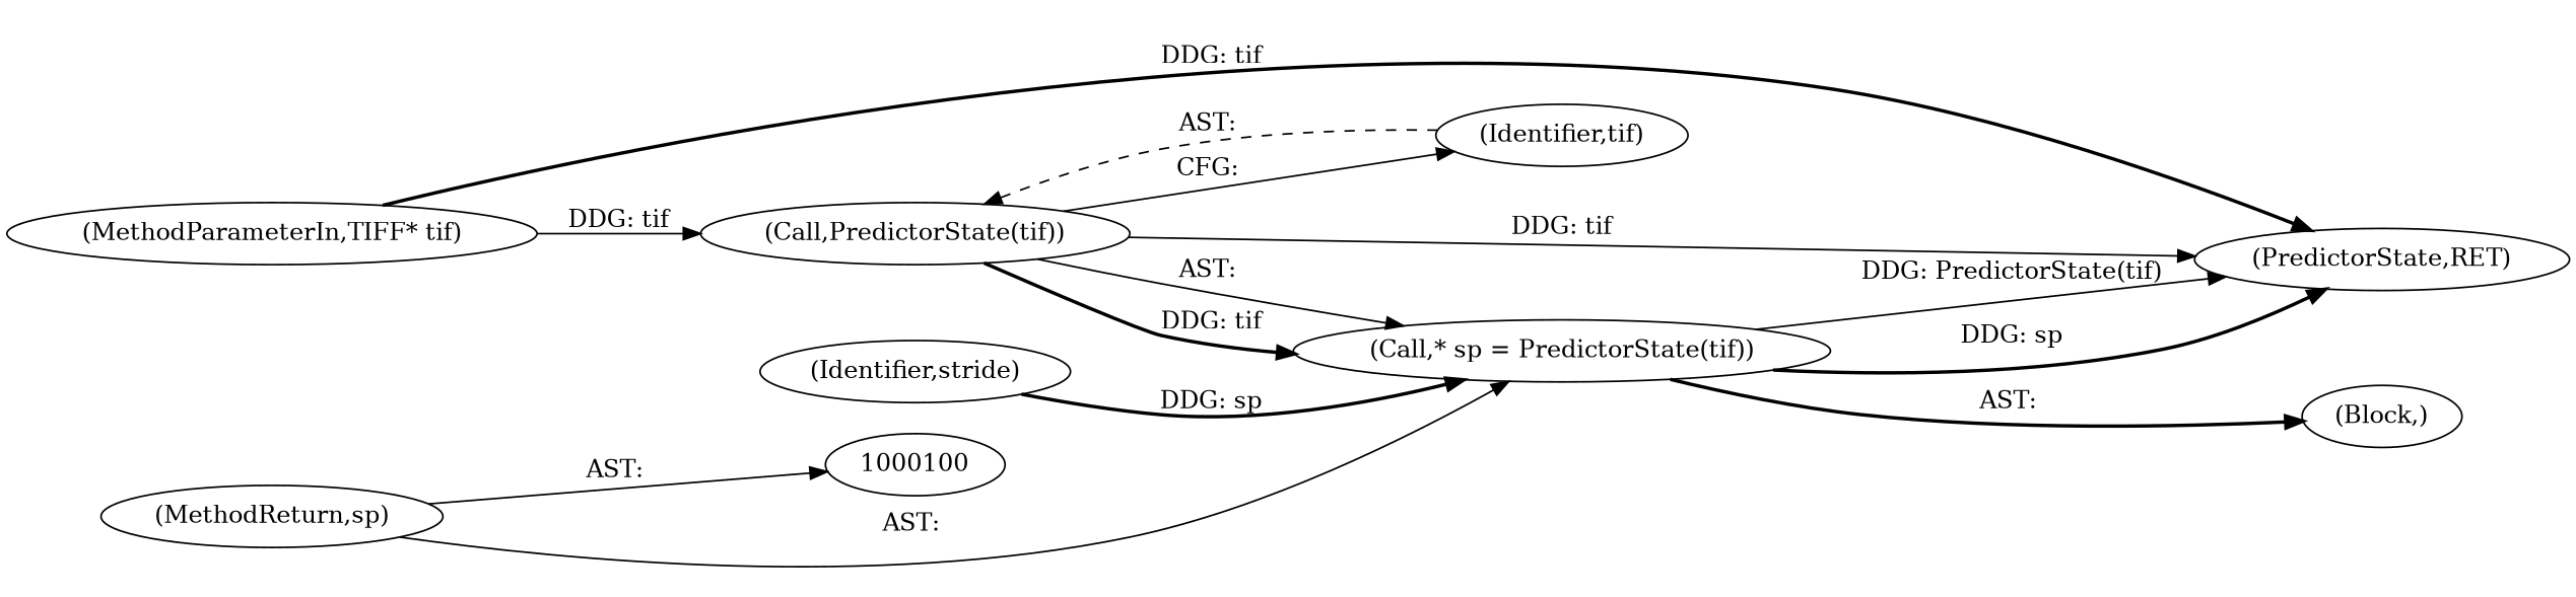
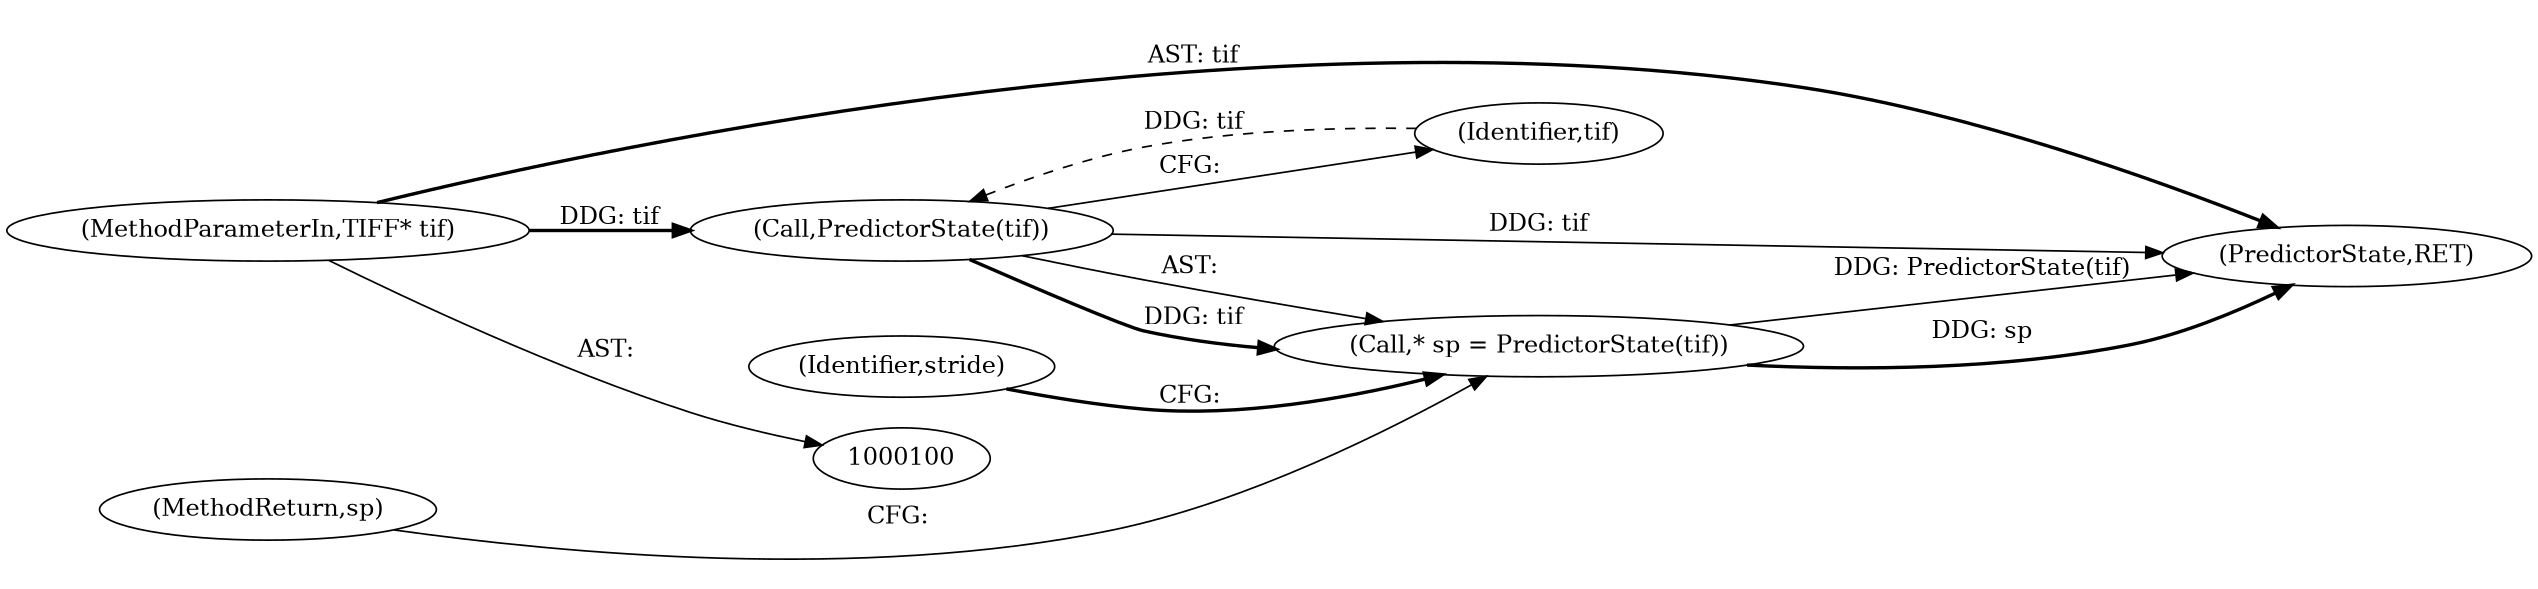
  digraph {
    rankdir=LR
    edge [style=solid]
    n1 [label="(Call,PredictorState(tif))"]
    n2 [label="(Call,* sp = PredictorState(tif))"]
    n3 [label="(PredictorState,RET)"]
    n4 [label="(Identifier,tif)"]
-   n5 [label="(Block,)"]
    n6 [label="(MethodParameterIn,TIFF* tif)"]
    1000100
    n8 [label="(MethodReturn,sp)"]
    n9 [label="(Identifier,stride)"]
    n1 -> n2 [label="AST: "]
    n1 -> n2 [label="DDG: tif" style=bold]
    n1 -> n3 [label="DDG: tif"]
    n1 -> n4 [label="CFG: "]
    n2 -> n3 [label="DDG: PredictorState(tif)"]
    n2 -> n3 [label="DDG: sp" style=bold]
-   n2 -> n5 [label="AST: " style=bold]
-   n4 -> n1 [label="AST: " style=dashed]
-   n6 -> n1 [label="DDG: tif"]
-   n6 -> n3 [label="DDG: tif" style=bold]
-   n8 -> 1000100 [label="AST: "]
-   n8 -> n2 [label="AST: "]
-   n9 -> n2 [label="DDG: sp" style=bold]
+   n4 -> n1 [label="DDG: tif" style=dashed]
+   n6 -> n1 [label="DDG: tif" style=bold]
+   n6 -> n3 [label="AST: tif" style=bold]
+   n6 -> 1000100 [label="AST: "]
+   n8 -> n2 [label="CFG: "]
+   n9 -> n2 [label="CFG: " style=bold]
  }
